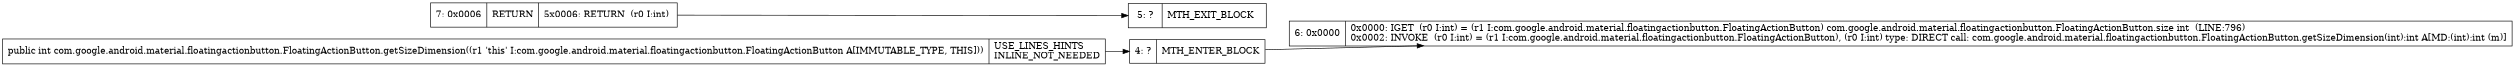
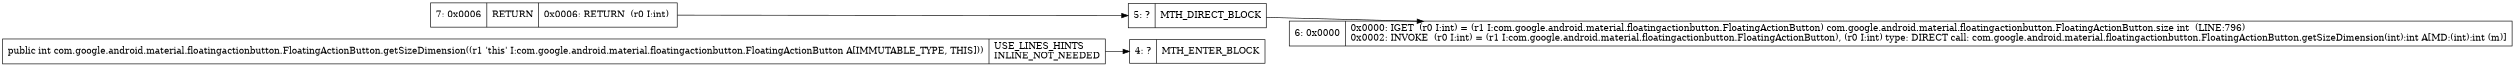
  digraph {
    rankdir=LR
    node [shape=record]
    n1 [label="{4\:\ ?|MTH_ENTER_BLOCK\l}"]
    n2 [label="{6\:\ 0x0000|0x0000: IGET  (r0 I:int) = (r1 I:com.google.android.material.floatingactionbutton.FloatingActionButton) com.google.android.material.floatingactionbutton.FloatingActionButton.size int  (LINE:796)\l0x0002: INVOKE  (r0 I:int) = (r1 I:com.google.android.material.floatingactionbutton.FloatingActionButton), (r0 I:int) type: DIRECT call: com.google.android.material.floatingactionbutton.FloatingActionButton.getSizeDimension(int):int A[MD:(int):int (m)]\l}"]
-   n3 [label="{7\:\ 0x0006|RETURN\l|5x0006: RETURN  (r0 I:int) \l}"]
-   n4 [label="{5\:\ ?|MTH_EXIT_BLOCK\l}"]
+   n3 [label="{7\:\ 0x0006|RETURN\l|0x0006: RETURN  (r0 I:int) \l}"]
+   n4 [label="{5\:\ ?|MTH_DIRECT_BLOCK\l}"]
    n5 [label="{public int com.google.android.material.floatingactionbutton.FloatingActionButton.getSizeDimension((r1 'this' I:com.google.android.material.floatingactionbutton.FloatingActionButton A[IMMUTABLE_TYPE, THIS]))  | USE_LINES_HINTS\lINLINE_NOT_NEEDED\l}"]
-   n1 -> n2
+   n4 -> n2
    n3 -> n4
    n5 -> n1
  }
